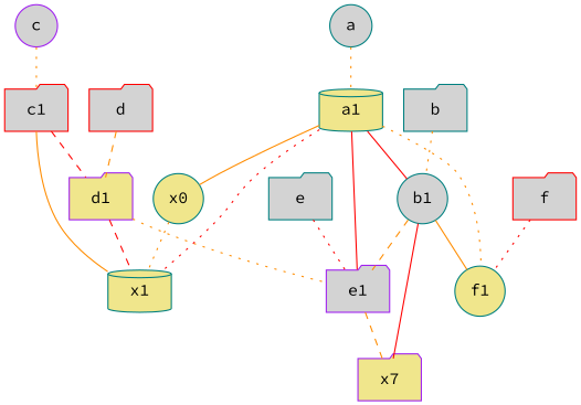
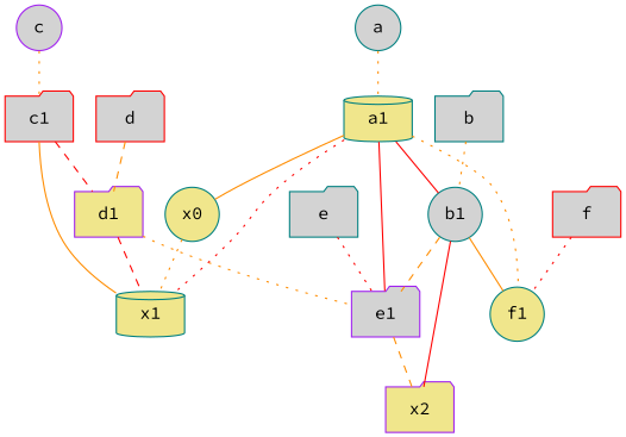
  graph {
    fontname="Source Code Pro"
    node [color=teal fillcolor=lightgrey fontname="Source Code Pro" shape=folder style=filled]
    edge [color=darkorange fontname="Source Code Pro" style=dotted]
    d1 [color=purple fillcolor=khaki]
    x1 [fillcolor=khaki shape=cylinder]
    e1 [color=purple]
-   x2 [color=purple fillcolor=khaki label=x7]
+   x2 [color=purple fillcolor=khaki]
    c [color=purple shape=circle]
    c1 [color=red]
    x0 [fillcolor=khaki shape=circle]
    d [color=red]
    f1 [fillcolor=khaki shape=circle]
    a [shape=circle]
    a1 [fillcolor=khaki shape=cylinder]
    b1 [shape=circle]
    b
    f [color=red]
    e
    d1 -- x1 [color=red style=dashed]
    d1 -- e1
    e1 -- x2 [style=dashed]
    c -- c1
    c1 -- d1 [color=red style=dashed]
    c1 -- x1 [style=solid]
    x0 -- x1
    d -- d1 [style=dashed]
    a -- a1
    a1 -- x1 [color=red]
    a1 -- e1 [color=red style=solid]
    a1 -- x0 [style=solid]
    a1 -- f1
    a1 -- b1 [color=red style=solid]
    b1 -- e1 [style=dashed]
    b1 -- x2 [color=red style=solid]
    b1 -- f1 [style=solid]
    b -- b1
    f -- f1 [color=red]
    e -- e1 [color=red]
  }
